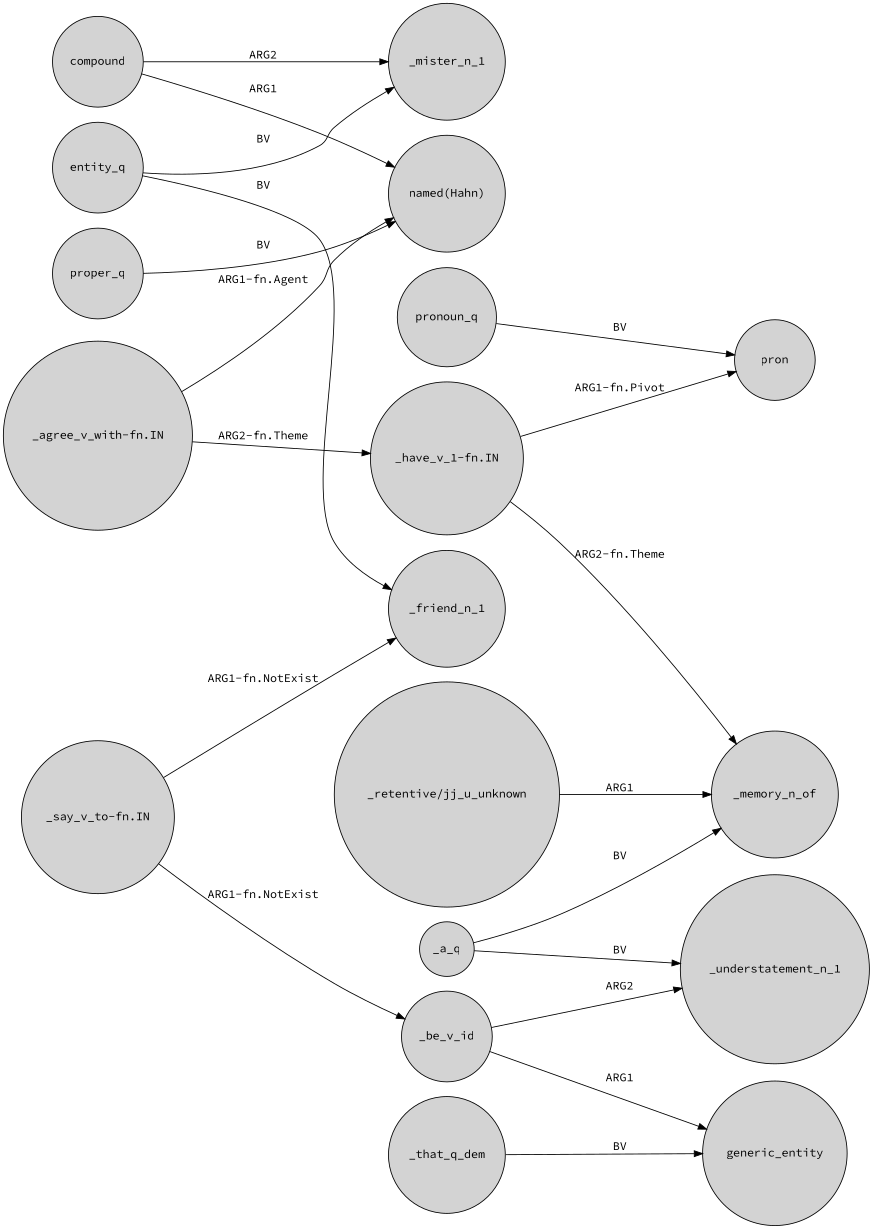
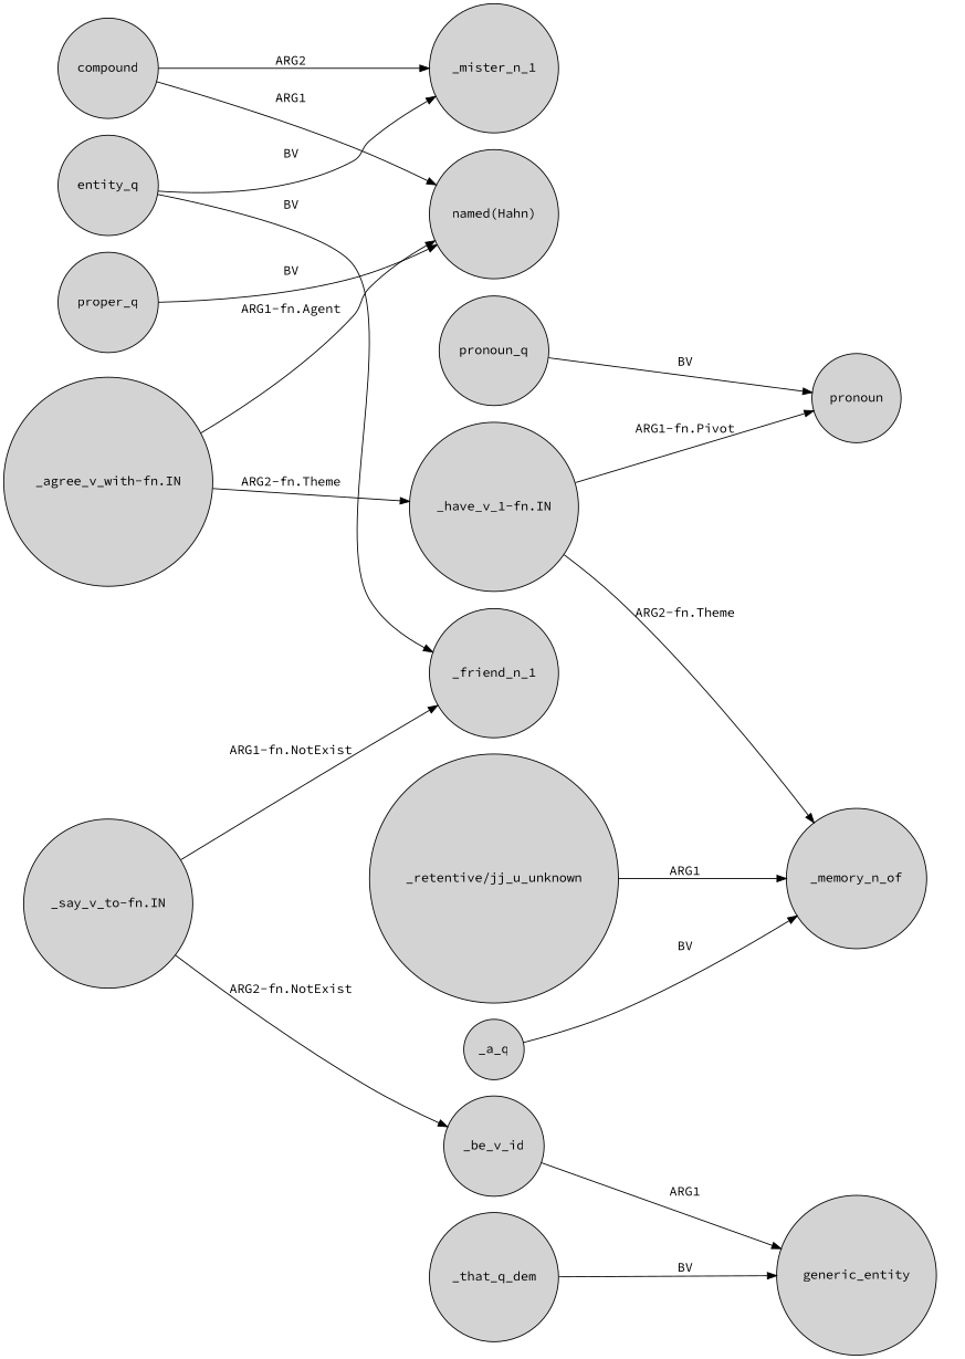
  digraph {
    fontname="Source Code Pro"
    rankdir=LR
    node [fontname="Source Code Pro" shape=circle style=filled]
    edge [fontname="Source Code Pro"]
    n1 [label=entity_q]
    _mister_n_1
    _friend_n_1
    compound
    "named(Hahn)"
    proper_q
    _a_q
    _memory_n_of
-   _understatement_n_1
    "_say_v_to-fn.IN"
    _be_v_id
    generic_entity
    "_retentive/jj_u_unknown"
    "_have_v_1-fn.IN"
-   pron
+   pron [label=pronoun]
    _that_q_dem
    "_agree_v_with-fn.IN"
    pronoun_q
    n1 -> _mister_n_1 [label=BV]
    n1 -> _friend_n_1 [label=BV]
    compound -> _mister_n_1 [label=ARG2]
    compound -> "named(Hahn)" [label=ARG1]
    proper_q -> "named(Hahn)" [label=BV]
    _a_q -> _memory_n_of [label=BV]
-   _a_q -> _understatement_n_1 [label=BV]
    "_say_v_to-fn.IN" -> _friend_n_1 [label="ARG1-fn.NotExist"]
-   "_say_v_to-fn.IN" -> _be_v_id [label="ARG1-fn.NotExist"]
-   _be_v_id -> _understatement_n_1 [label=ARG2]
+   "_say_v_to-fn.IN" -> _be_v_id [label="ARG2-fn.NotExist"]
    _be_v_id -> generic_entity [label=ARG1]
    "_retentive/jj_u_unknown" -> _memory_n_of [label=ARG1]
    "_have_v_1-fn.IN" -> _memory_n_of [label="ARG2-fn.Theme"]
    "_have_v_1-fn.IN" -> pron [label="ARG1-fn.Pivot"]
    _that_q_dem -> generic_entity [label=BV]
    "_agree_v_with-fn.IN" -> "named(Hahn)" [label="ARG1-fn.Agent"]
    "_agree_v_with-fn.IN" -> "_have_v_1-fn.IN" [label="ARG2-fn.Theme"]
    pronoun_q -> pron [label=BV]
  }
